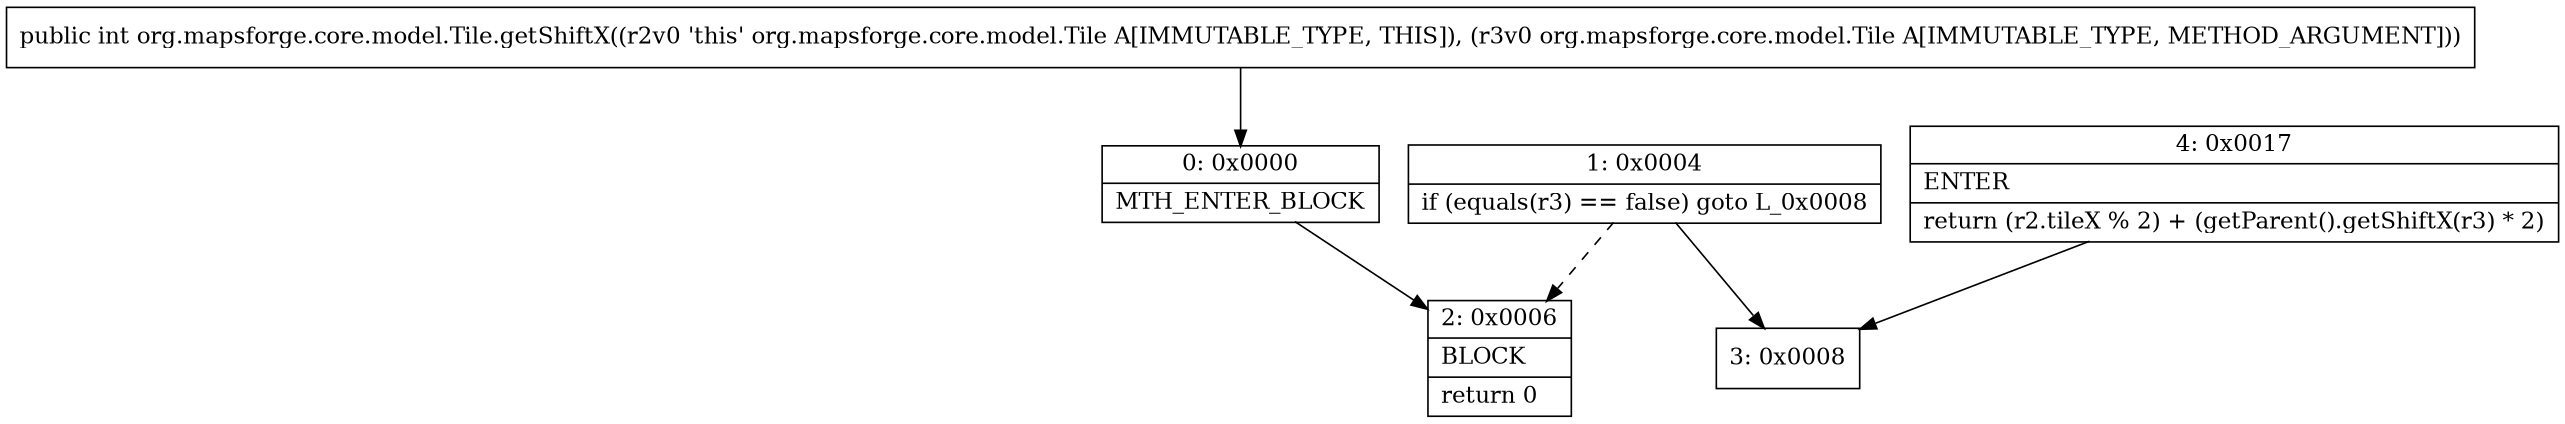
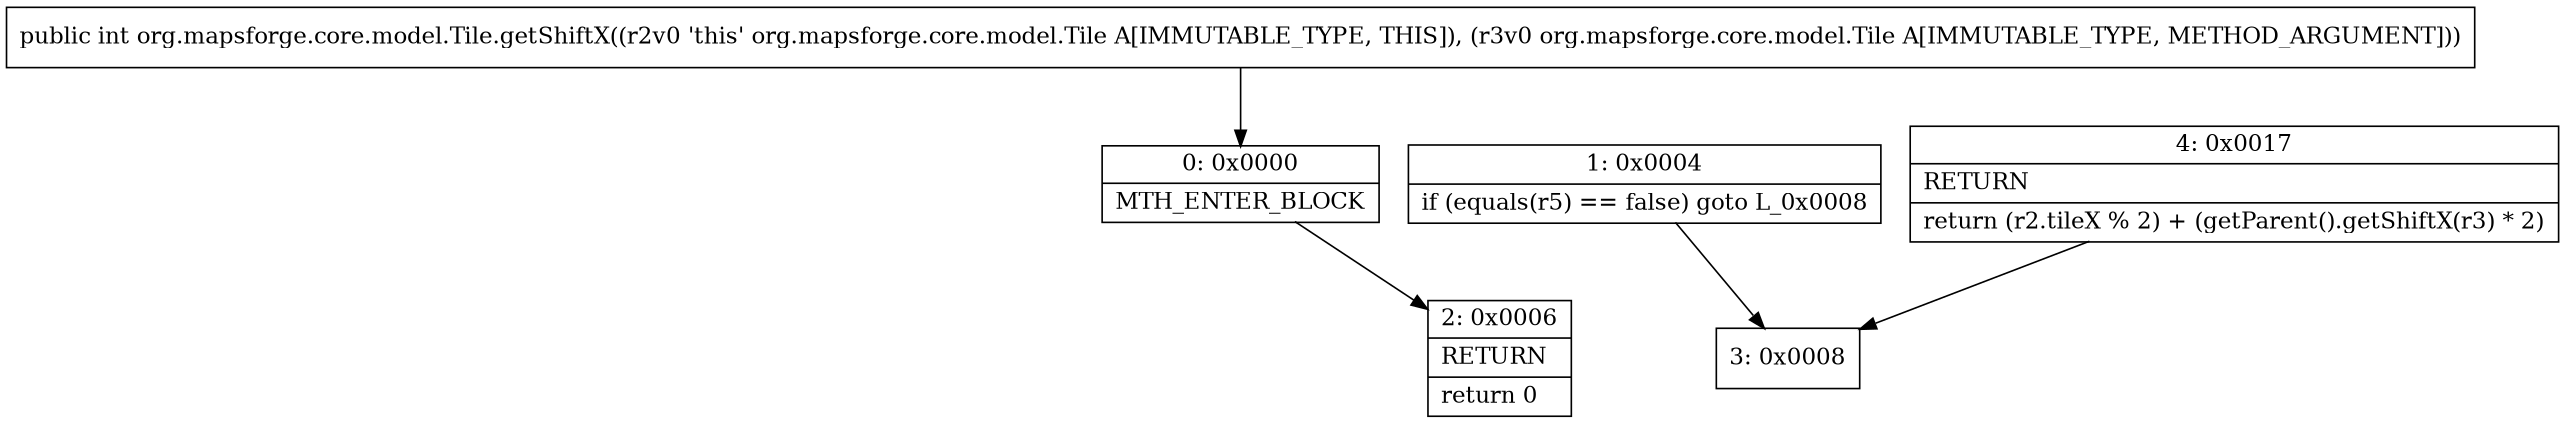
  digraph {
    node [shape=record]
    n1 [label="{0\:\ 0x0000|MTH_ENTER_BLOCK\l}"]
-   n2 [label="{2\:\ 0x0006|BLOCK\l|return 0\l}"]
-   n3 [label="{1\:\ 0x0004|if (equals(r3) == false) goto L_0x0008\l}"]
+   n2 [label="{2\:\ 0x0006|RETURN\l|return 0\l}"]
+   n3 [label="{1\:\ 0x0004|if (equals(r5) == false) goto L_0x0008\l}"]
    n4 [label="{3\:\ 0x0008}"]
-   n5 [label="{4\:\ 0x0017|ENTER\l|return (r2.tileX % 2) + (getParent().getShiftX(r3) * 2)\l}"]
+   n5 [label="{4\:\ 0x0017|RETURN\l|return (r2.tileX % 2) + (getParent().getShiftX(r3) * 2)\l}"]
    n6 [label="{public int org.mapsforge.core.model.Tile.getShiftX((r2v0 'this' org.mapsforge.core.model.Tile A[IMMUTABLE_TYPE, THIS]), (r3v0 org.mapsforge.core.model.Tile A[IMMUTABLE_TYPE, METHOD_ARGUMENT])) }"]
    n1 -> n2
-   n3 -> n2 [style=dashed]
    n3 -> n4
    n5 -> n4
    n6 -> n1
  }
